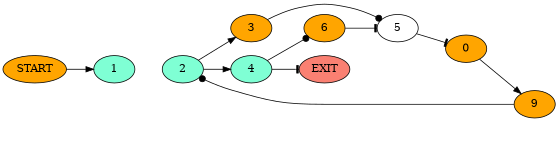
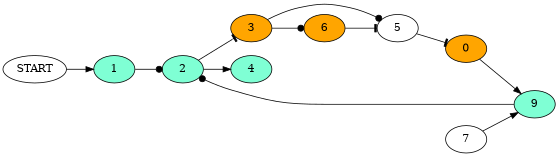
  digraph {
    rankdir=LR
    node [fillcolor=orange style=filled]
    edge [arrowhead=normal]
-   n1 [label=START]
+   n1 [fillcolor=white label=START]
    1 [fillcolor=aquamarine]
    2 [fillcolor=aquamarine]
-   n4 [fillcolor=salmon label=EXIT]
    3
    4 [fillcolor=aquamarine]
    5 [fillcolor=white]
    6
    n9 [label=0]
-   9
+   7 [fillcolor=white]
+   9 [fillcolor=aquamarine]
    n1 -> 1
-   2 -> 3
+   1 -> 2 [arrowhead=dot]
+   2 -> 3 [arrowhead=tee]
    2 -> 4
    3 -> 5 [arrowhead=dot]
-   4 -> 6 [arrowhead=dot]
-   4 -> n4 [arrowhead=tee]
+   3 -> 6 [arrowhead=dot]
    5 -> n9 [arrowhead=tee]
    6 -> 5 [arrowhead=tee]
    n9 -> 9
+   7 -> 9
    9 -> 2 [arrowhead=dot]
  }
